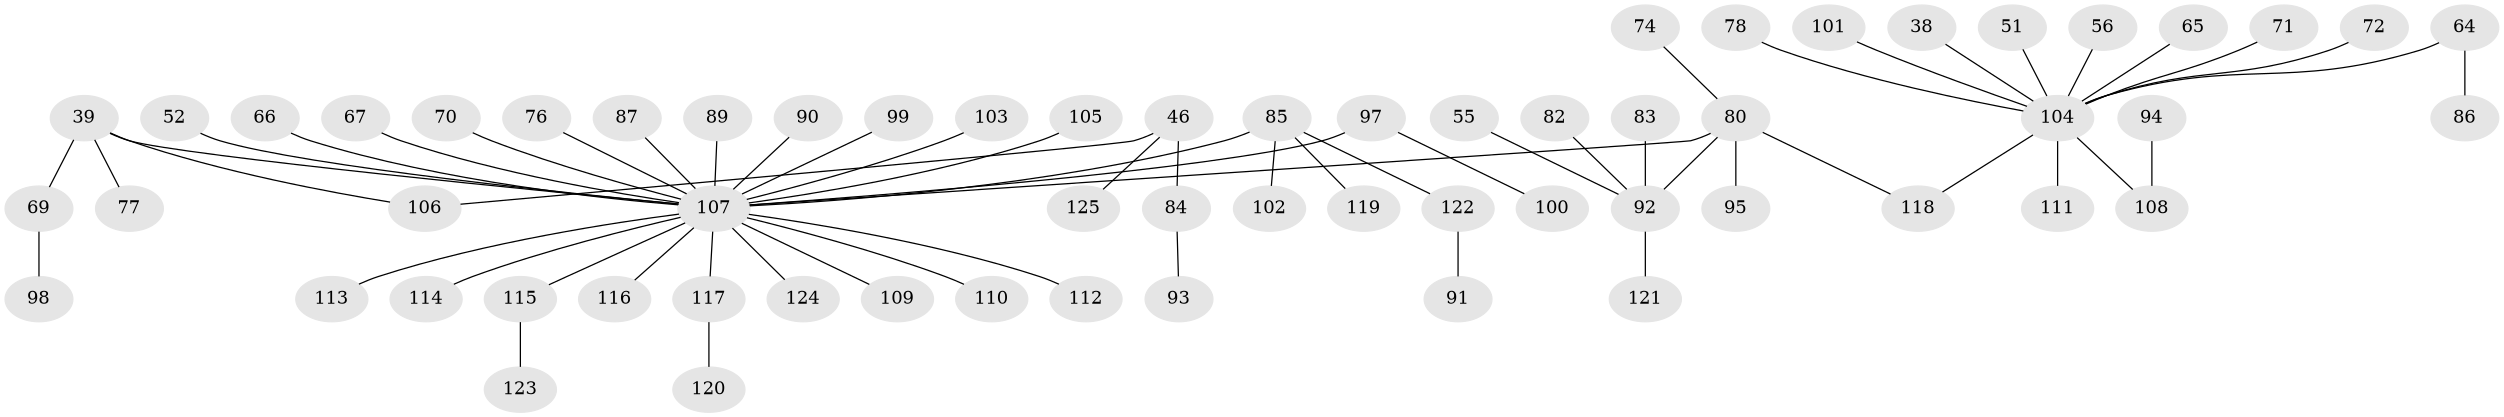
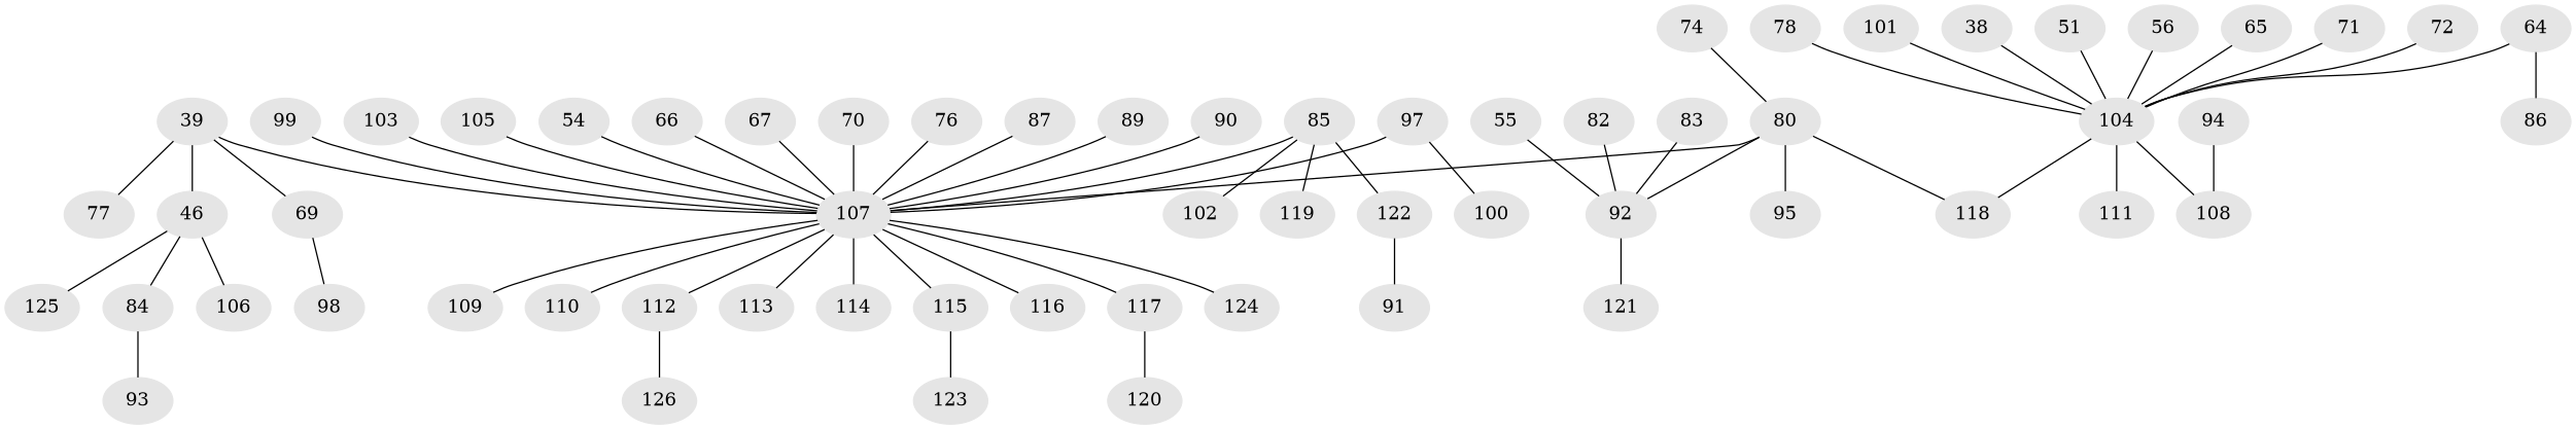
  graph {
    node [color=gray90 style=filled]
    104 [super="+42+49+57"]
    108 [super="+50"]
    111
    118
    38
    39
    46
    69
    77
    107 [super="+43+31+58+68+88+32+48+59+81+63+62+75+96+79"]
    84
    106
    125
    98
    109
    110
    112
    113
    114
    115
    116
    117
    124
    93
    51
-   52
+   52 [label=54]
    92 [super="+12+15+22+27+53+54"]
    121
    55
    56
    64 [super="+45+47+61"]
    86
    65
    66
    67
    70
    71
    72
    80 [super="+10+21+33"]
    95
    74
    76
    78
    82
    83
    85
    102
    119
    122
    91
    87
    89
    90
    94
    97
    100
    99
    101
    103
    105
+   126
    123
    120
    104 -- 108
    104 -- 111
    104 -- 118
    38 -- 104
-   39 -- 106
+   39 -- 46
    39 -- 69
    39 -- 77
    39 -- 107
    46 -- 84
    46 -- 106
    46 -- 125
    69 -- 98
    107 -- 109
    107 -- 110
    107 -- 112
    107 -- 113
    107 -- 114
    107 -- 115
    107 -- 116
    107 -- 117
    107 -- 124
    84 -- 93
+   112 -- 126
    115 -- 123
    117 -- 120
    51 -- 104
    52 -- 107
    92 -- 121
    55 -- 92
    56 -- 104
    64 -- 104
    64 -- 86
    65 -- 104
    66 -- 107
    67 -- 107
    70 -- 107
    71 -- 104
    72 -- 104
    80 -- 118
    80 -- 107
    80 -- 92
    80 -- 95
    74 -- 80
    76 -- 107
    78 -- 104
    82 -- 92
    83 -- 92
    85 -- 107
    85 -- 102
    85 -- 119
    85 -- 122
    122 -- 91
    87 -- 107
    89 -- 107
    90 -- 107
    94 -- 108
    97 -- 107
    97 -- 100
    99 -- 107
    101 -- 104
    103 -- 107
    105 -- 107
  }
